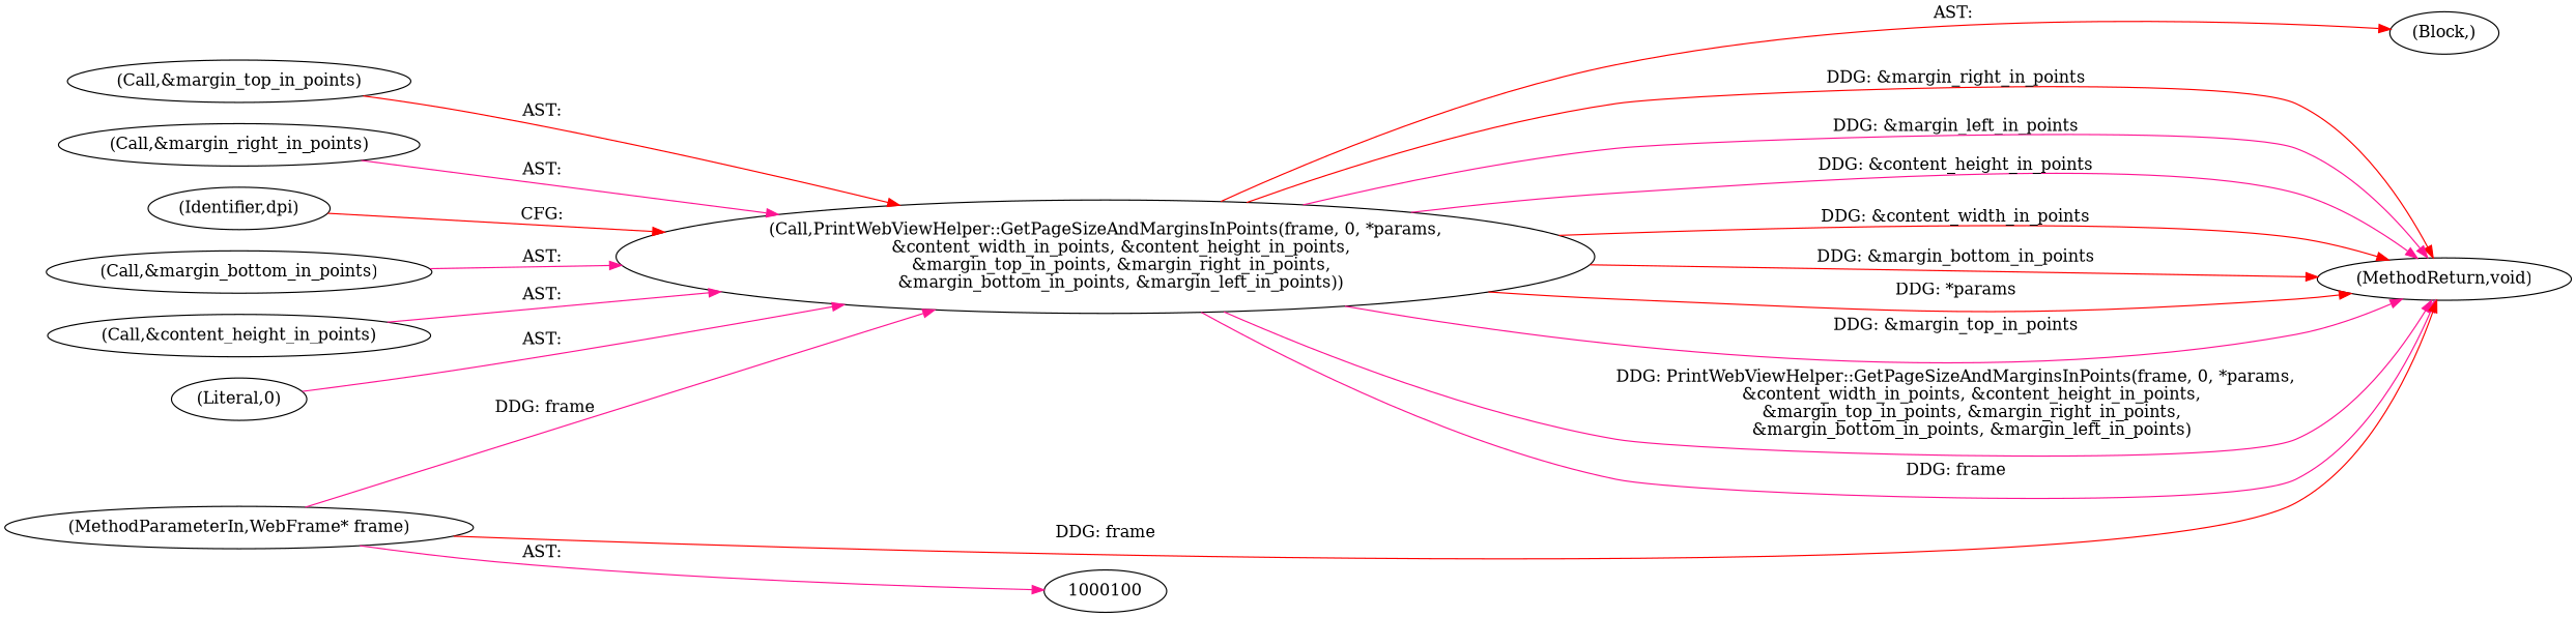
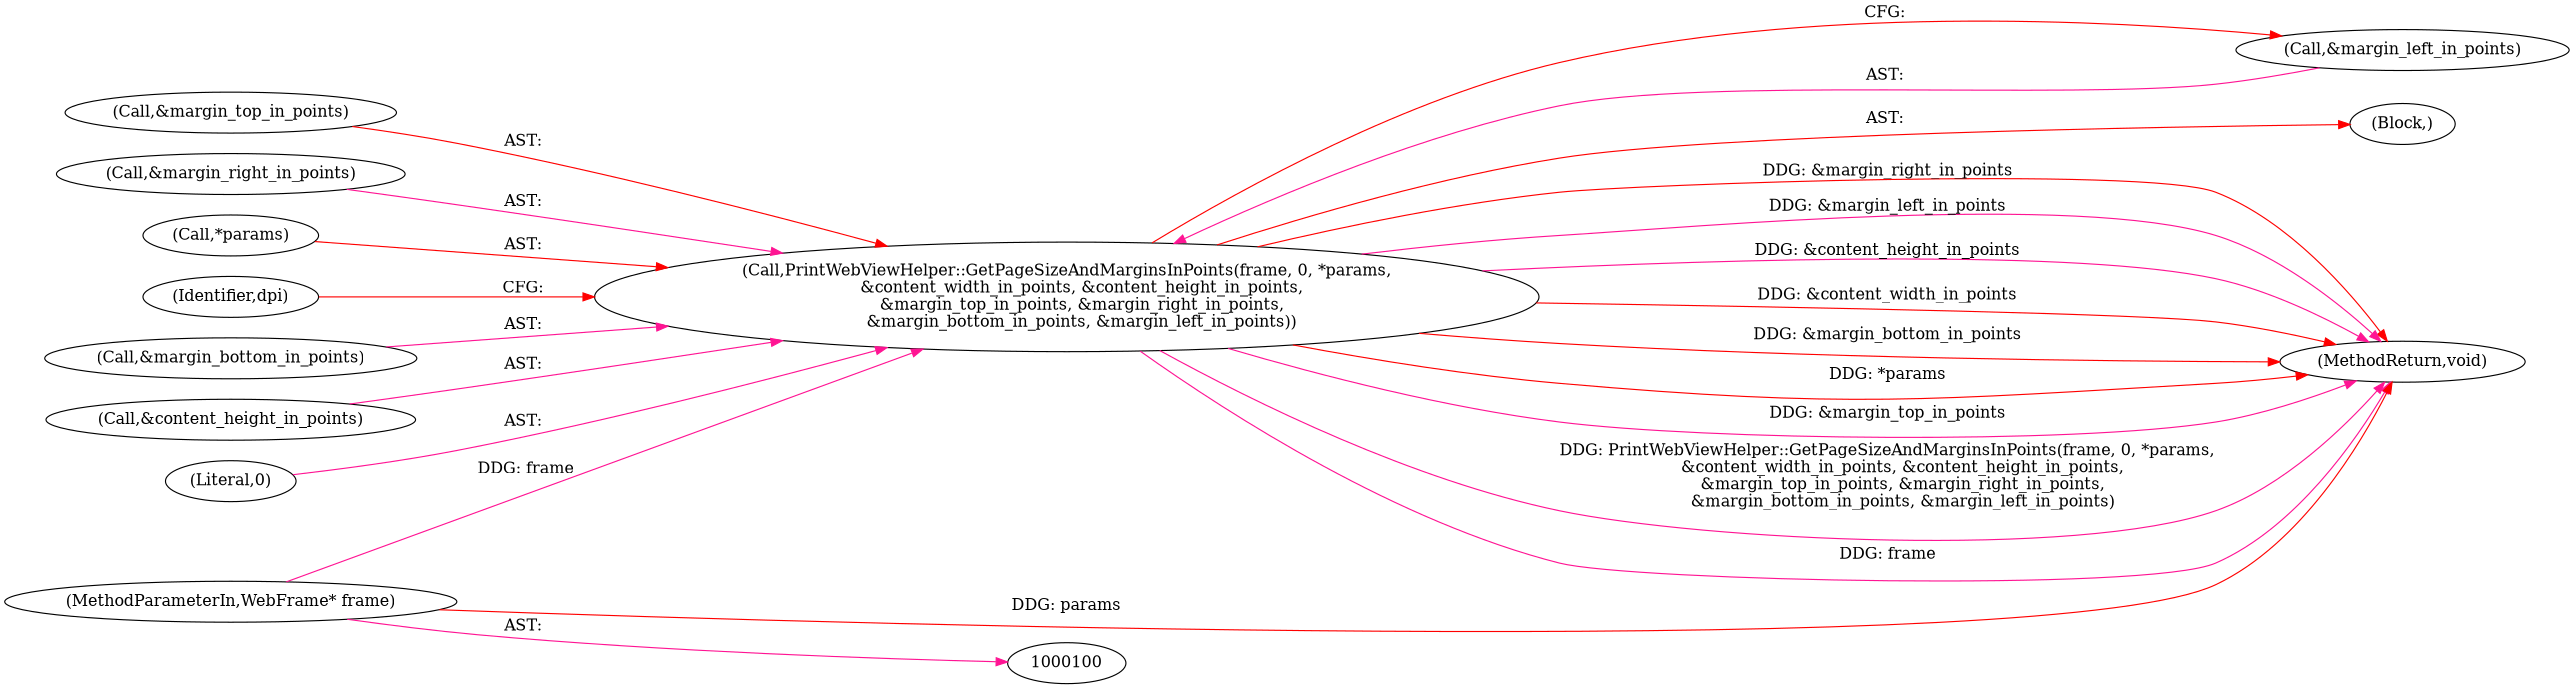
  digraph {
    rankdir=LR
    edge [color=deeppink]
    n1 [label="(Call,PrintWebViewHelper::GetPageSizeAndMarginsInPoints(frame, 0, *params,\n      &content_width_in_points, &content_height_in_points,\n      &margin_top_in_points, &margin_right_in_points,\n      &margin_bottom_in_points, &margin_left_in_points))"]
+   n2 [label="(Call,&margin_left_in_points)"]
    n3 [label="(Block,)"]
    n4 [label="(MethodReturn,void)"]
    n5 [label="(MethodParameterIn,WebFrame* frame)"]
    1000100
    n7 [label="(Call,&margin_top_in_points)"]
    n8 [label="(Call,&margin_right_in_points)"]
+   n9 [label="(Call,*params)"]
    n10 [label="(Identifier,dpi)"]
    n11 [label="(Call,&margin_bottom_in_points)"]
    n12 [label="(Call,&content_height_in_points)"]
    n13 [label="(Literal,0)"]
+   n1 -> n2 [color=red label="CFG: "]
    n1 -> n3 [color=red label="AST: "]
    n1 -> n4 [color=red label="DDG: &margin_right_in_points"]
    n1 -> n4 [label="DDG: &margin_left_in_points"]
    n1 -> n4 [label="DDG: &content_height_in_points"]
    n1 -> n4 [color=red label="DDG: &content_width_in_points"]
    n1 -> n4 [color=red label="DDG: &margin_bottom_in_points"]
    n1 -> n4 [color=red label="DDG: *params"]
    n1 -> n4 [label="DDG: &margin_top_in_points"]
    n1 -> n4 [label="DDG: PrintWebViewHelper::GetPageSizeAndMarginsInPoints(frame, 0, *params,\n      &content_width_in_points, &content_height_in_points,\n      &margin_top_in_points, &margin_right_in_points,\n      &margin_bottom_in_points, &margin_left_in_points)"]
    n1 -> n4 [label="DDG: frame"]
+   n2 -> n1 [label="AST: "]
    n5 -> n1 [label="DDG: frame"]
-   n5 -> n4 [color=red label="DDG: frame"]
+   n5 -> n4 [color=red label="DDG: params"]
    n5 -> 1000100 [label="AST: "]
    n7 -> n1 [color=red label="AST: "]
    n8 -> n1 [label="AST: "]
+   n9 -> n1 [color=red label="AST: "]
    n10 -> n1 [color=red label="CFG: "]
    n11 -> n1 [label="AST: "]
    n12 -> n1 [label="AST: "]
    n13 -> n1 [label="AST: "]
  }
